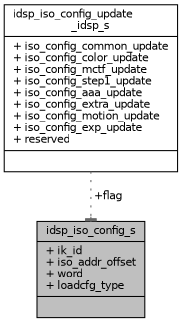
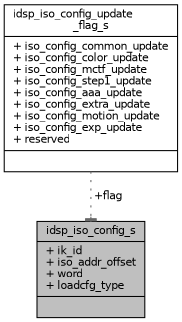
  digraph {
    node [color=black fontname=Helvetica fontsize=10 shape=record]
    n1 [fillcolor=grey75 fontcolor=black height=0.2 label="{idsp_iso_config_s\n|+ ik_id\l+ iso_addr_offset\l+ word\l+ loadcfg_type\l|}" style=filled width=0.4]
-   n2 [height=0.2 label="{idsp_iso_config_update\l_idsp_s\n|+ iso_config_common_update\l+ iso_config_color_update\l+ iso_config_mctf_update\l+ iso_config_step1_update\l+ iso_config_aaa_update\l+ iso_config_extra_update\l+ iso_config_motion_update\l+ iso_config_exp_update\l+ reserved\l|}" width=0.4]
+   n2 [height=0.2 label="{idsp_iso_config_update\l_flag_s\n|+ iso_config_common_update\l+ iso_config_color_update\l+ iso_config_mctf_update\l+ iso_config_step1_update\l+ iso_config_aaa_update\l+ iso_config_extra_update\l+ iso_config_motion_update\l+ iso_config_exp_update\l+ reserved\l|}" width=0.4]
    n2 -> n1 [arrowhead=tee color=gray40 fontname=Helvetica fontsize=10 label=" +flag" labelfontname=Helvetica labelfontsize=10 style=dotted]
  }
